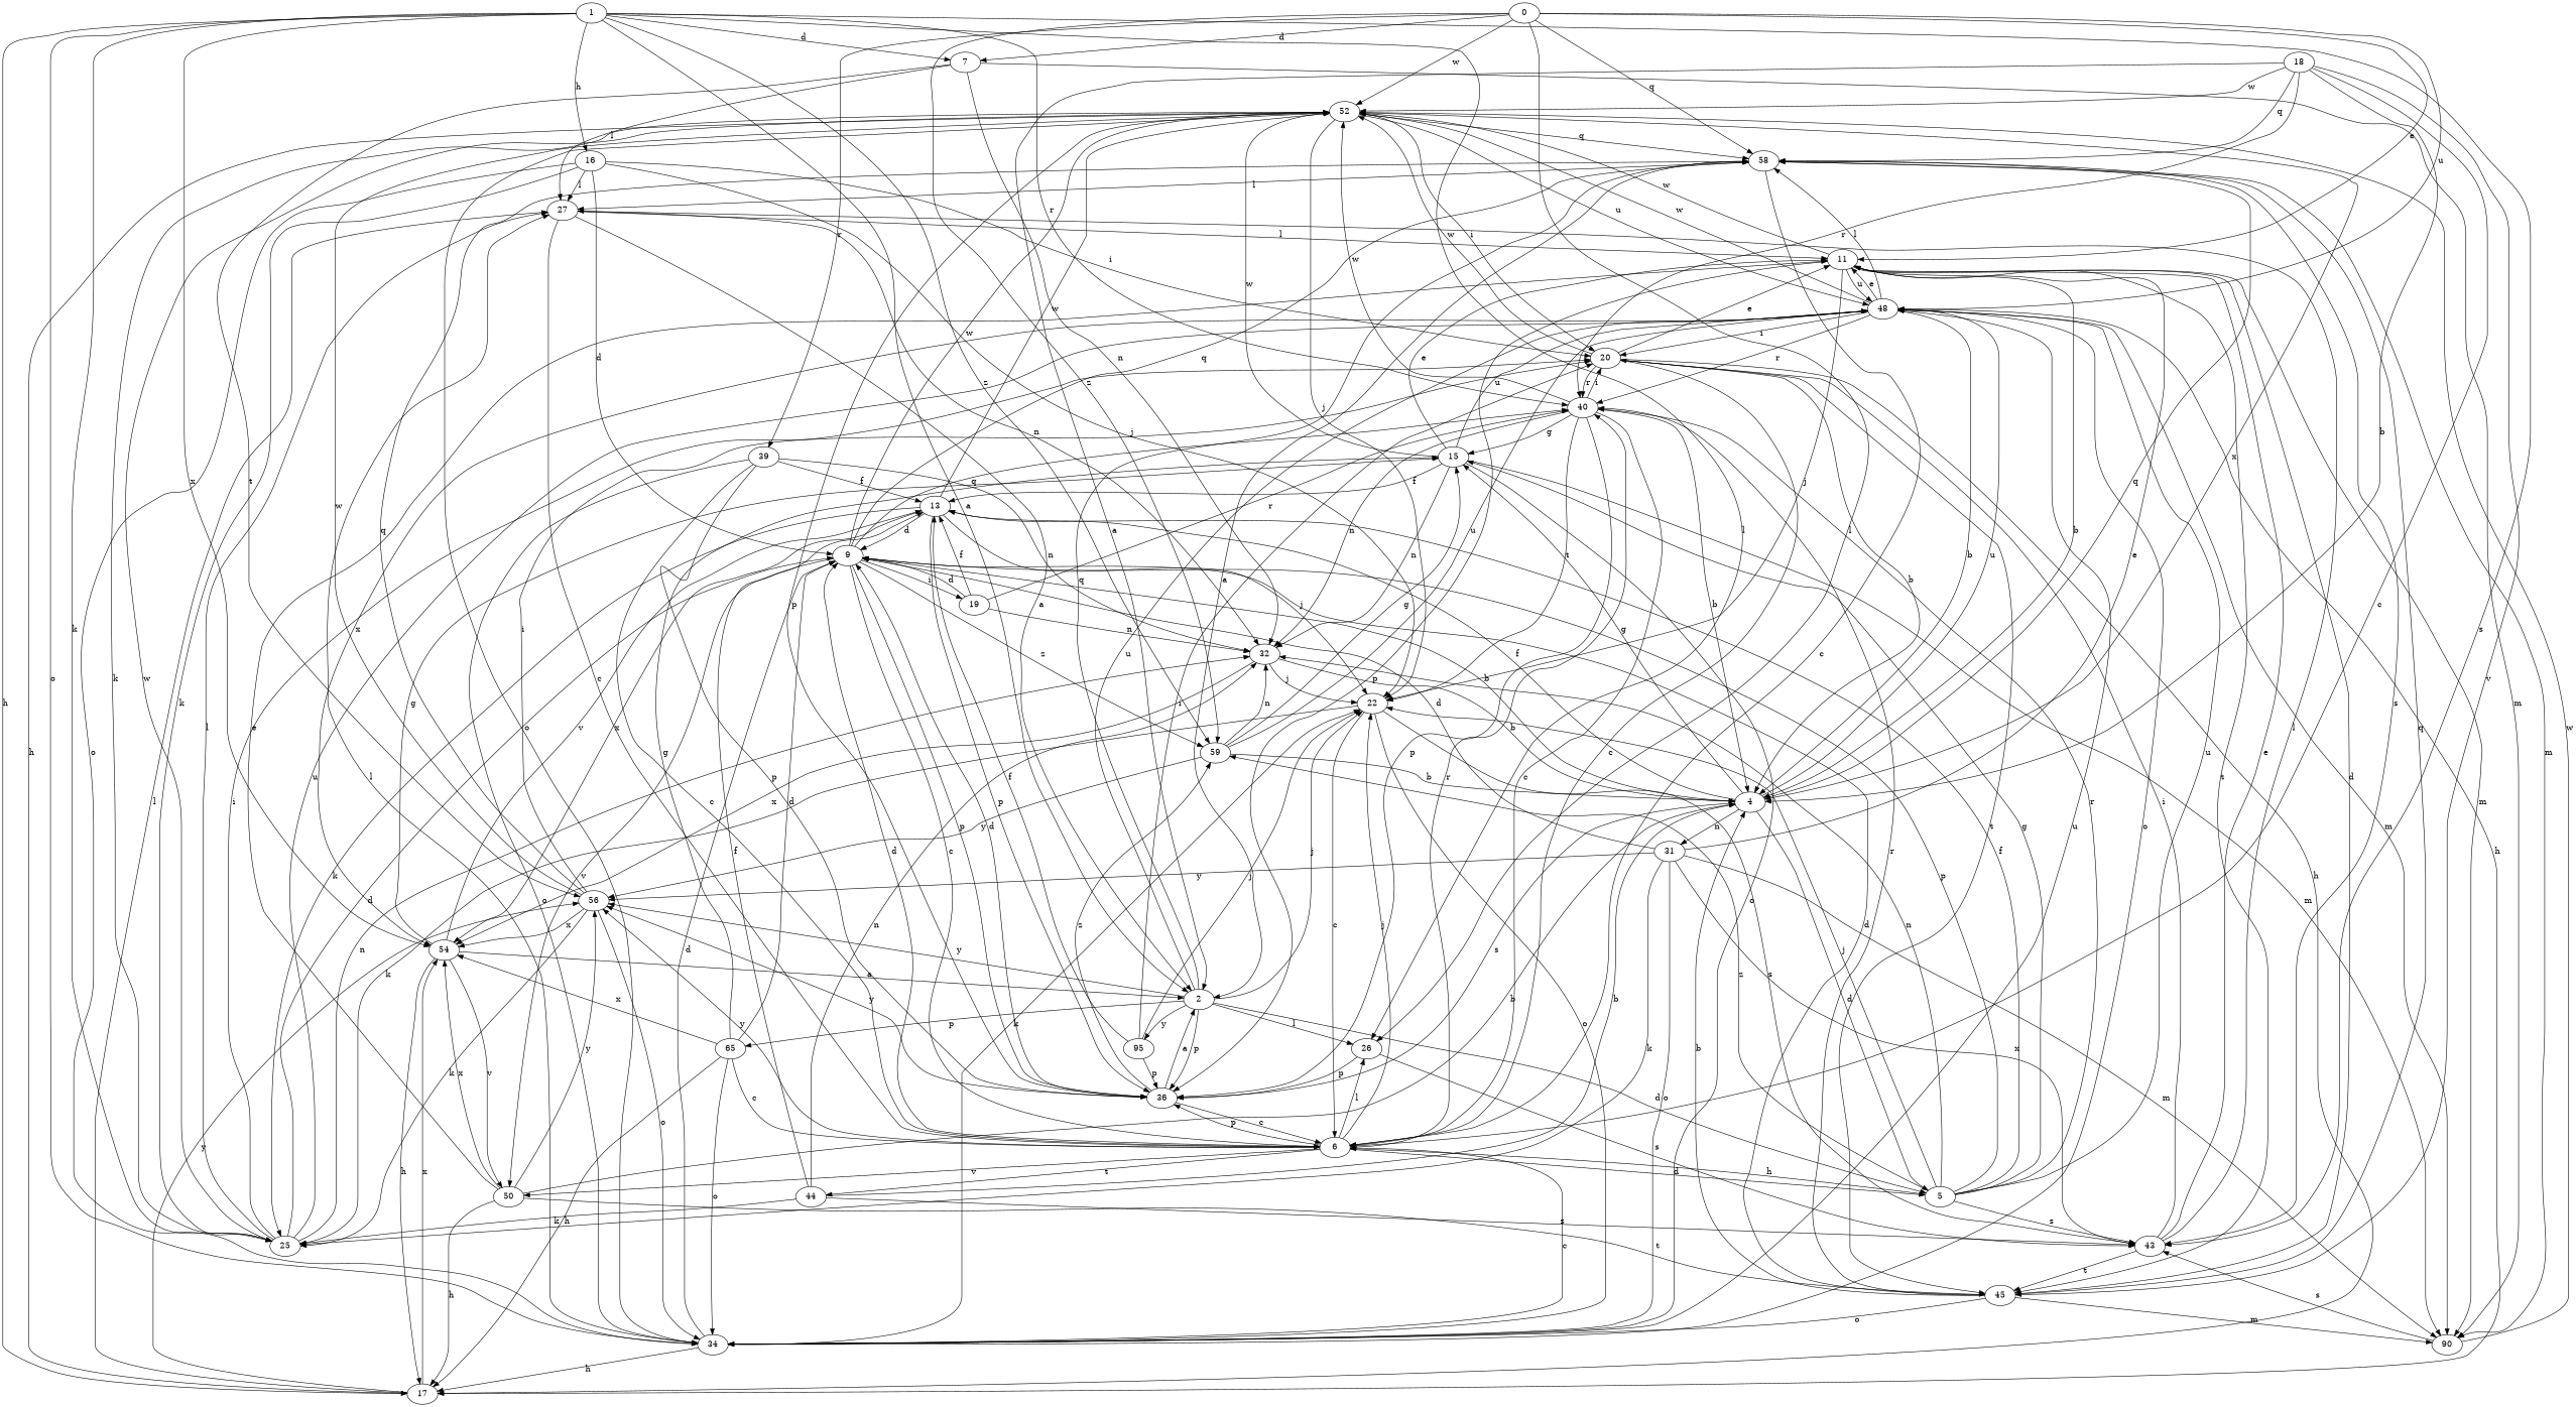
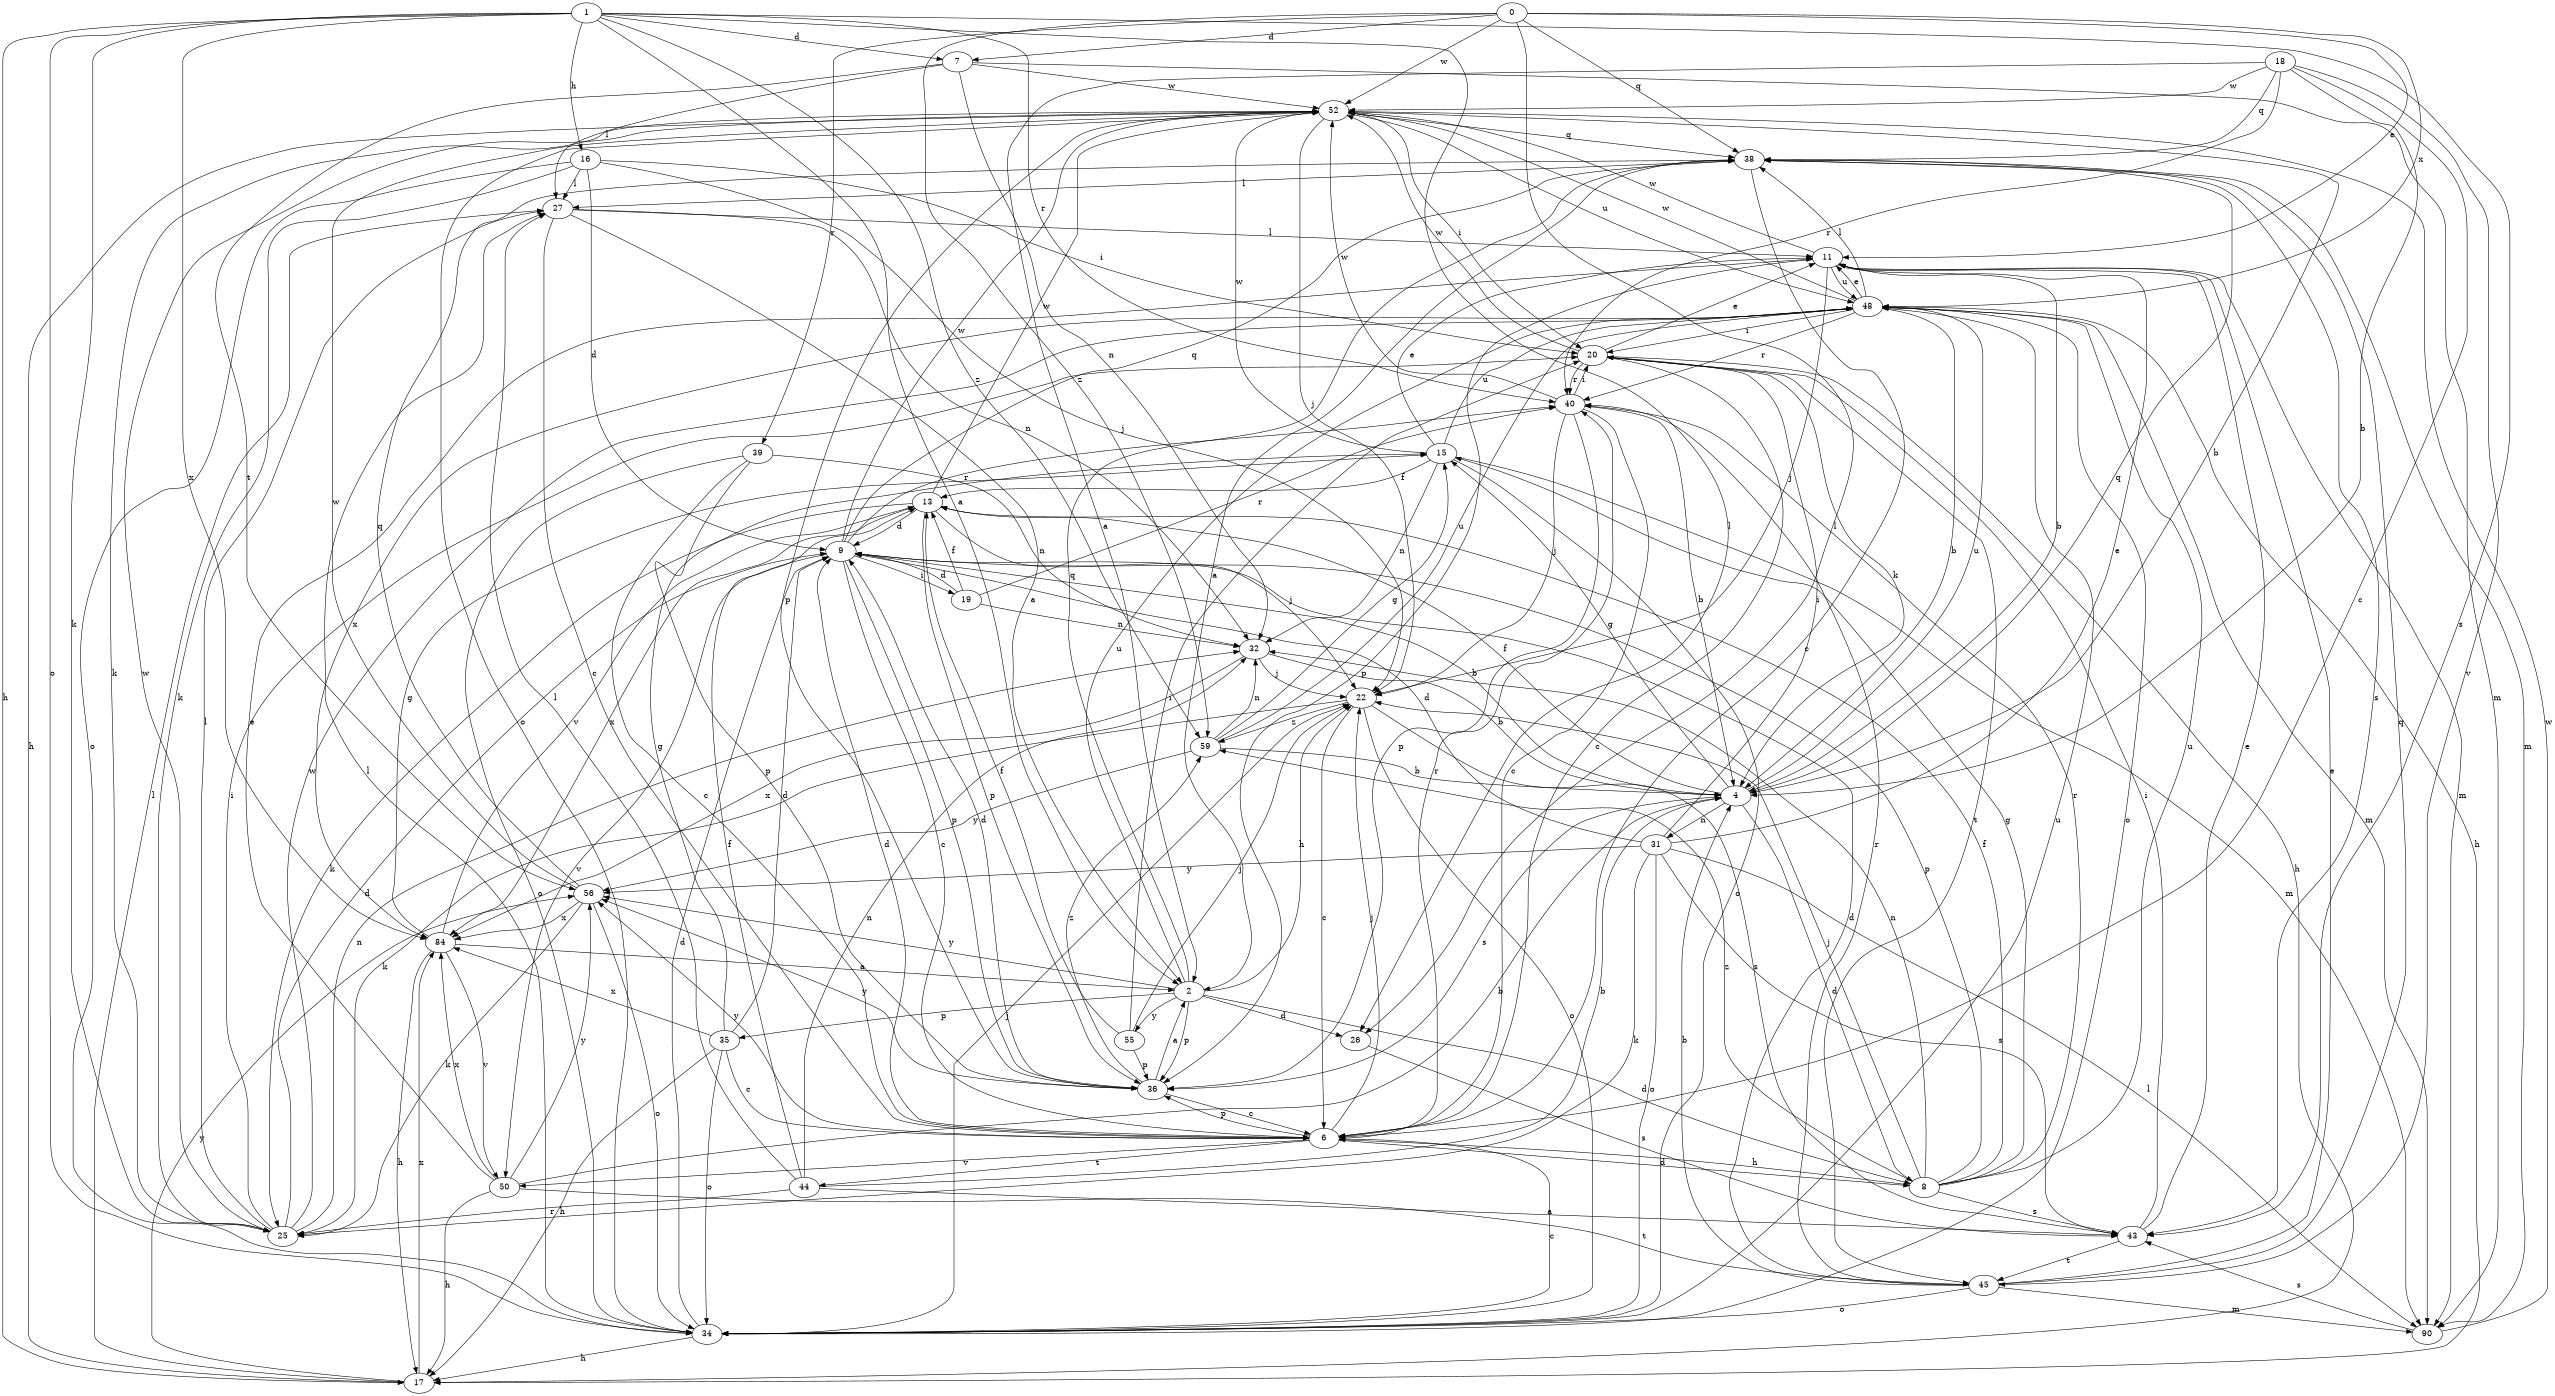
  strict digraph {
    0
    7
    11
    26
-   38 [label=58]
+   38
    39
    48
    52
    59
    56
    27
    n12 [label=90]
    32
    22
    36
    4
    45
    43
    2
    6
    34
    13
    17
    40
-   54
+   54 [label=84]
    20
    25
    15
    1
    16
-   8 [label=5]
-   35 [label=65]
-   55 [label=95]
+   8
+   35
+   55
    9
    50
    31
    44
    19
    18
    0 -> 7 [label=d]
    0 -> 11 [label=e]
    0 -> 26 [label=l]
    0 -> 38 [label=q]
    0 -> 39 [label=r]
-   0 -> 48 [label=u]
+   0 -> 48 [label=x]
    0 -> 52 [label=w]
    0 -> 59 [label=z]
+   7 -> 52 [label=w]
    7 -> 56 [label=t]
    7 -> 27 [label=l]
    7 -> n12 [label=m]
    7 -> 32 [label=n]
    11 -> 48 [label=u]
    11 -> 52 [label=w]
    11 -> n12 [label=m]
    11 -> 22 [label=j]
    11 -> 36 [label=p]
    11 -> 4 [label=b]
-   11 -> 45 [label=t]
-   26 -> 36 [label=p]
    26 -> 43 [label=s]
    38 -> 27 [label=l]
    38 -> n12 [label=m]
    38 -> 43 [label=s]
    38 -> 2 [label=a]
    38 -> 6 [label=c]
    39 -> 32 [label=n]
    39 -> 36 [label=p]
    39 -> 6 [label=c]
    39 -> 34 [label=o]
-   39 -> 13 [label=f]
    48 -> 11 [label=e]
    48 -> 38 [label=l]
    48 -> 52 [label=w]
    48 -> n12 [label=m]
    48 -> 4 [label=b]
    48 -> 34 [label=o]
    48 -> 17 [label=h]
    48 -> 40 [label=r]
    48 -> 54 [label=x]
    48 -> 20 [label=i]
    52 -> 38 [label=q]
    52 -> 48 [label=u]
    52 -> 22 [label=j]
    52 -> 36 [label=p]
-   52 -> 4 [label=x]
+   52 -> 4 [label=b]
    52 -> 34 [label=o]
    52 -> 17 [label=h]
    52 -> 20 [label=i]
    52 -> 25 [label=k]
    59 -> 48 [label=u]
    59 -> 56 [label=y]
    59 -> 32 [label=n]
    59 -> 4 [label=b]
    59 -> 15 [label=g]
    56 -> 38 [label=q]
    56 -> 52 [label=w]
    56 -> 34 [label=o]
    56 -> 54 [label=x]
-   56 -> 20 [label=i]
+   31 -> 20 [label=i]
    56 -> 25 [label=k]
    27 -> 11 [label=l]
    27 -> 32 [label=n]
    27 -> 2 [label=a]
    27 -> 6 [label=c]
    n12 -> 52 [label=w]
    n12 -> 43 [label=s]
    32 -> 22 [label=j]
    32 -> 4 [label=b]
    32 -> 54 [label=x]
-   9 -> 59 [label=z]
+   22 -> 59 [label=z]
    22 -> 43 [label=s]
    22 -> 6 [label=c]
    22 -> 34 [label=o]
    22 -> 25 [label=k]
    36 -> 59 [label=z]
    36 -> 56 [label=y]
    36 -> 2 [label=a]
    36 -> 6 [label=c]
    36 -> 9 [label=d]
    4 -> 38 [label=q]
    4 -> 48 [label=u]
    4 -> 36 [label=s]
    4 -> 13 [label=f]
    4 -> 15 [label=g]
    4 -> 8 [label=d]
    4 -> 31 [label=n]
-   45 -> 11 [label=d]
+   45 -> 11 [label=e]
    45 -> 38 [label=q]
    45 -> n12 [label=m]
    45 -> 4 [label=b]
    45 -> 34 [label=o]
    45 -> 40 [label=r]
    45 -> 9 [label=d]
    43 -> 11 [label=e]
    43 -> 45 [label=t]
    43 -> 20 [label=i]
-   2 -> 26 [label=l]
+   2 -> 26 [label=d]
    2 -> 38 [label=q]
    2 -> 48 [label=u]
    2 -> 56 [label=y]
-   2 -> 22 [label=j]
+   2 -> 22 [label=h]
    2 -> 36 [label=p]
    2 -> 8 [label=d]
    2 -> 35 [label=p]
    2 -> 55 [label=y]
-   6 -> 26 [label=l]
    6 -> 56 [label=y]
    6 -> 22 [label=j]
    6 -> 36 [label=p]
    6 -> 40 [label=r]
    6 -> 8 [label=d]
    6 -> 9 [label=d]
    6 -> 50 [label=v]
    6 -> 44 [label=t]
    34 -> 48 [label=u]
    34 -> 27 [label=l]
-   34 -> 22 [label=k]
+   34 -> 22 [label=j]
    34 -> 6 [label=c]
    34 -> 17 [label=h]
    34 -> 9 [label=d]
    13 -> 52 [label=w]
    13 -> 22 [label=j]
    13 -> 36 [label=p]
    13 -> 54 [label=x]
    13 -> 25 [label=k]
    13 -> 9 [label=d]
    17 -> 56 [label=y]
    17 -> 27 [label=l]
    17 -> 54 [label=x]
    40 -> 52 [label=w]
-   40 -> 32 [label=n]
-   40 -> 22 [label=t]
+   40 -> 22 [label=j]
    40 -> 36 [label=p]
    40 -> 4 [label=b]
    40 -> 6 [label=c]
    40 -> 20 [label=i]
-   40 -> 15 [label=g]
    54 -> 2 [label=a]
    54 -> 13 [label=v]
    54 -> 17 [label=h]
    54 -> 15 [label=g]
    54 -> 50 [label=v]
    20 -> 11 [label=e]
    20 -> 52 [label=w]
-   20 -> 4 [label=b]
+   20 -> 4 [label=k]
    20 -> 45 [label=t]
    20 -> 6 [label=c]
    20 -> 17 [label=h]
    20 -> 40 [label=r]
-   25 -> 48 [label=u]
+   25 -> 48 [label=w]
    25 -> 52 [label=w]
    25 -> 27 [label=l]
    25 -> 32 [label=n]
    25 -> 20 [label=i]
    25 -> 9 [label=d]
    15 -> 11 [label=e]
    15 -> 48 [label=u]
    15 -> 52 [label=w]
    15 -> n12 [label=m]
    15 -> 32 [label=n]
    15 -> 34 [label=o]
    15 -> 13 [label=f]
    1 -> 7 [label=d]
    1 -> 26 [label=l]
    1 -> 59 [label=z]
    1 -> 43 [label=s]
    1 -> 2 [label=a]
    1 -> 34 [label=o]
    1 -> 17 [label=h]
    1 -> 40 [label=r]
    1 -> 54 [label=x]
    1 -> 25 [label=k]
    1 -> 16 [label=h]
    16 -> 27 [label=l]
    16 -> 22 [label=j]
    16 -> 34 [label=o]
    16 -> 20 [label=i]
    16 -> 25 [label=k]
    16 -> 9 [label=d]
    8 -> 48 [label=u]
    8 -> 59 [label=z]
    8 -> 32 [label=n]
    8 -> 22 [label=j]
    8 -> 43 [label=s]
    8 -> 6 [label=h]
    8 -> 13 [label=f]
    8 -> 40 [label=r]
    8 -> 15 [label=g]
    8 -> 9 [label=p]
    35 -> 6 [label=c]
    35 -> 34 [label=o]
    35 -> 17 [label=h]
    35 -> 54 [label=x]
    35 -> 15 [label=g]
    35 -> 9 [label=d]
    55 -> 22 [label=j]
    55 -> 36 [label=p]
    55 -> 13 [label=f]
    55 -> 20 [label=i]
    9 -> 38 [label=q]
    9 -> 52 [label=w]
    9 -> 36 [label=p]
    9 -> 4 [label=b]
    9 -> 6 [label=c]
-   9 -> 40 [label=q]
+   9 -> 40 [label=r]
    9 -> 50 [label=v]
    9 -> 19 [label=i]
    50 -> 11 [label=e]
    50 -> 56 [label=y]
    50 -> 4 [label=b]
    50 -> 45 [label=t]
    50 -> 17 [label=h]
    50 -> 54 [label=x]
    31 -> 11 [label=e]
    31 -> 56 [label=y]
-   31 -> n12 [label=m]
-   31 -> 43 [label=x]
+   31 -> n12 [label=l]
+   31 -> 43 [label=s]
    31 -> 34 [label=o]
    31 -> 25 [label=k]
    31 -> 9 [label=d]
-   43 -> 27 [label=l]
+   44 -> 27 [label=l]
    44 -> 32 [label=n]
    44 -> 4 [label=b]
-   44 -> 43 [label=s]
+   44 -> 43 [label=a]
    44 -> 13 [label=f]
-   44 -> 25 [label=k]
+   44 -> 25 [label=r]
    19 -> 32 [label=n]
    19 -> 13 [label=f]
    19 -> 40 [label=r]
    19 -> 9 [label=d]
    18 -> 38 [label=q]
    18 -> 52 [label=w]
    18 -> 4 [label=b]
    18 -> 45 [label=v]
    18 -> 2 [label=a]
    18 -> 6 [label=c]
    18 -> 40 [label=r]
  }
